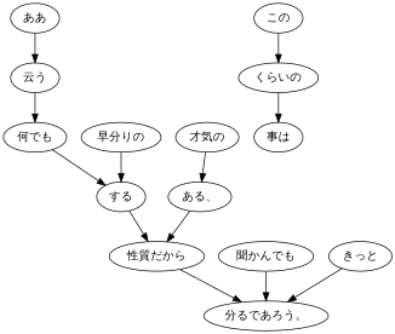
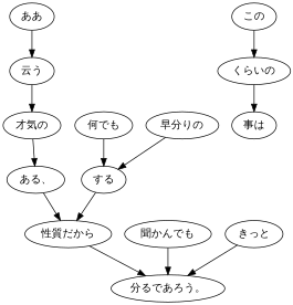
  digraph {
    n1 [label="ああ"]
    n2 [label="云う"]
    n3 [label="才気の"]
    n4 [label="ある、"]
    n5 [label="性質だから"]
    n6 [label="分るであろう。"]
    n7 [label="何でも"]
    n8 [label="する"]
    n9 [label="早分りの"]
    n10 [label="この"]
    n11 [label="くらいの"]
    n12 [label="事は"]
    n13 [label="聞かんでも"]
    n14 [label="きっと"]
    n1 -> n2
-   n2 -> n7
+   n2 -> n3
    n3 -> n4
    n4 -> n5
    n5 -> n6
    n7 -> n8
    n8 -> n5
    n9 -> n8
    n10 -> n11
    n11 -> n12
    n13 -> n6
    n14 -> n6
  }
